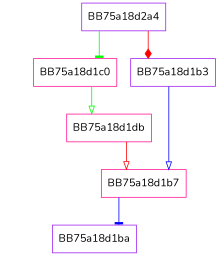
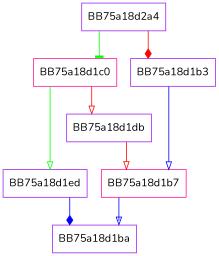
  digraph {
    fontname=Nunito
    splines=ortho
    node [color=purple fontname=Nunito shape=box]
    edge [arrowhead=onormal color=red fontname=Nunito]
    n1 [label=BB75a18d2a4]
    BB75a18d1c0 [color=deeppink]
    BB75a18d1b3
-   BB75a18d1db [color=deeppink]
+   BB75a18d1ed
+   BB75a18d1db
    BB75a18d1b7 [color=deeppink]
    BB75a18d1ba
    n1 -> BB75a18d1c0 [arrowhead=tee color=green]
    n1 -> BB75a18d1b3 [arrowhead=diamond]
-   BB75a18d1c0 -> BB75a18d1db [color=green]
+   BB75a18d1c0 -> BB75a18d1ed [color=green]
+   BB75a18d1c0 -> BB75a18d1db
    BB75a18d1b3 -> BB75a18d1b7 [color=blue]
+   BB75a18d1ed -> BB75a18d1ba [arrowhead=diamond color=blue]
    BB75a18d1db -> BB75a18d1b7
-   BB75a18d1b7 -> BB75a18d1ba [arrowhead=tee color=blue]
+   BB75a18d1b7 -> BB75a18d1ba [color=blue]
  }
